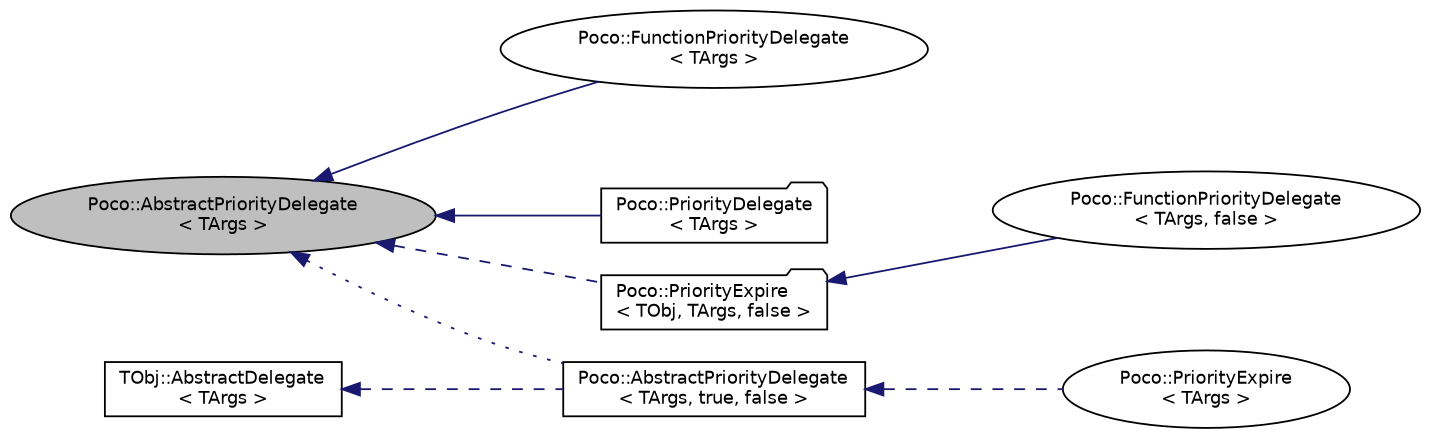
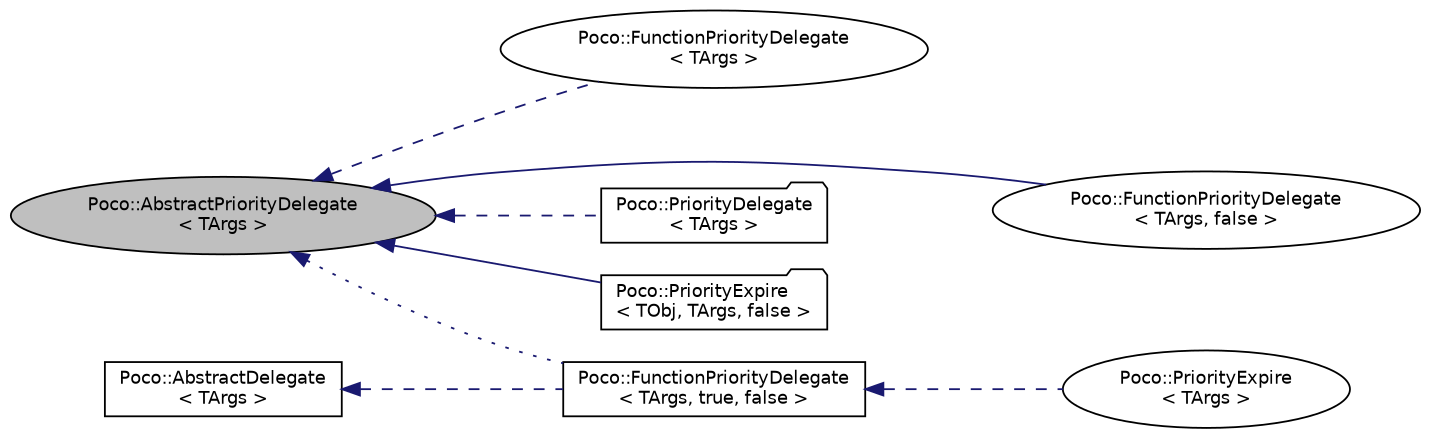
  digraph {
    rankdir=LR
    node [color=black fillcolor=white fontname=Helvetica fontsize=10 shape=ellipse style=filled]
    edge [color=midnightblue dir=back fontname=Helvetica fontsize=10 labelfontname=Helvetica labelfontsize=10 style=solid]
    n1 [fillcolor=grey75 fontcolor=black height=0.2 label="Poco::AbstractPriorityDelegate\l\< TArgs \>" width=0.4]
    n2 [height=0.2 label="Poco::FunctionPriorityDelegate\l\< TArgs \>" width=0.4]
    n3 [height=0.2 label="Poco::FunctionPriorityDelegate\l\< TArgs, false \>" width=0.4]
-   n4 [height=0.2 label="Poco::AbstractPriorityDelegate\l\< TArgs, true, false \>" shape=box width=0.4]
+   n4 [height=0.2 label="Poco::FunctionPriorityDelegate\l\< TArgs, true, false \>" shape=box width=0.4]
    n5 [height=0.2 label="Poco::PriorityDelegate\l\< TArgs \>" shape=folder width=0.4]
    n6 [height=0.2 label="Poco::PriorityExpire\l\< TObj, TArgs, false \>" shape=folder width=0.4]
    n7 [height=0.2 label="Poco::PriorityExpire\l\< TArgs \>" width=0.4]
-   n8 [height=0.2 label="TObj::AbstractDelegate\l\< TArgs \>" shape=box width=0.4]
-   n1 -> n2
-   n6 -> n3
+   n8 [height=0.2 label="Poco::AbstractDelegate\l\< TArgs \>" shape=box width=0.4]
+   n1 -> n2 [style=dashed]
+   n1 -> n3
    n1 -> n4 [style=dotted]
-   n1 -> n5
-   n1 -> n6 [style=dashed]
+   n1 -> n5 [style=dashed]
+   n1 -> n6
    n4 -> n7 [style=dashed]
    n8 -> n4 [style=dashed]
  }
